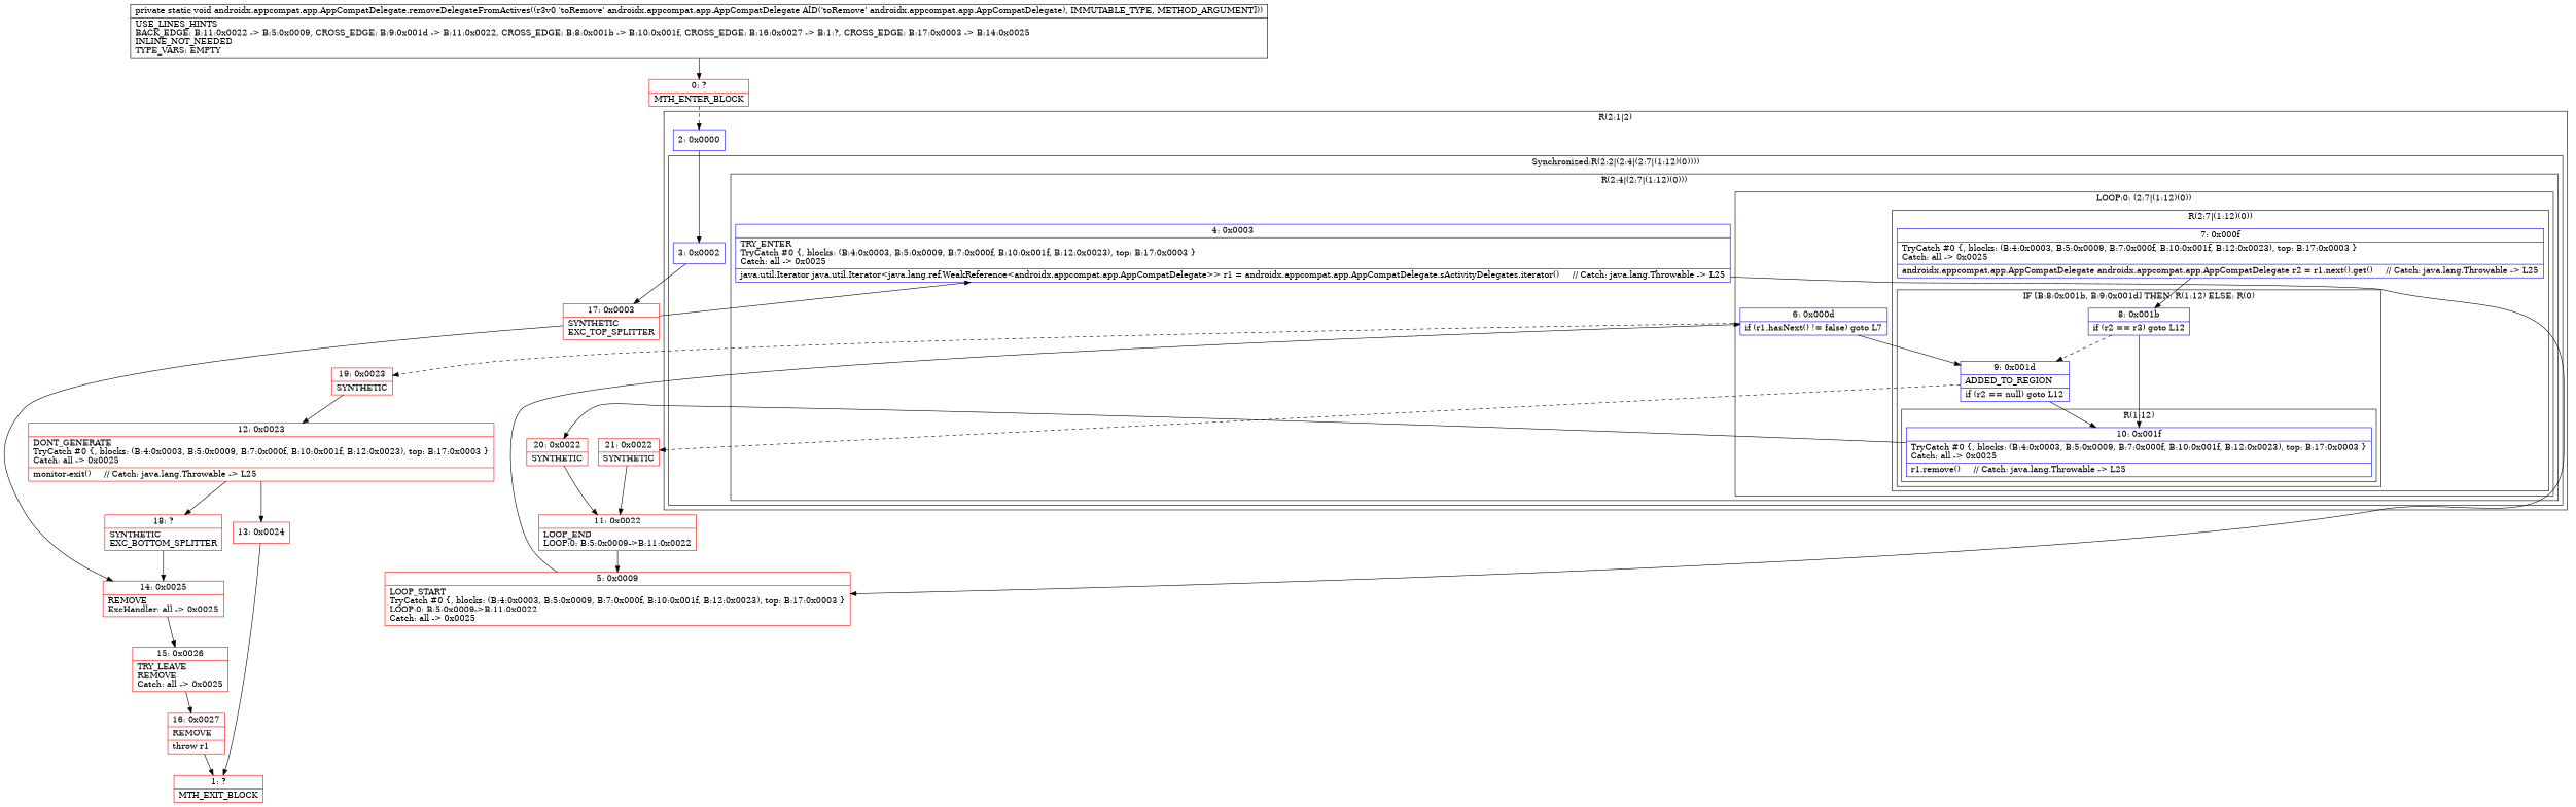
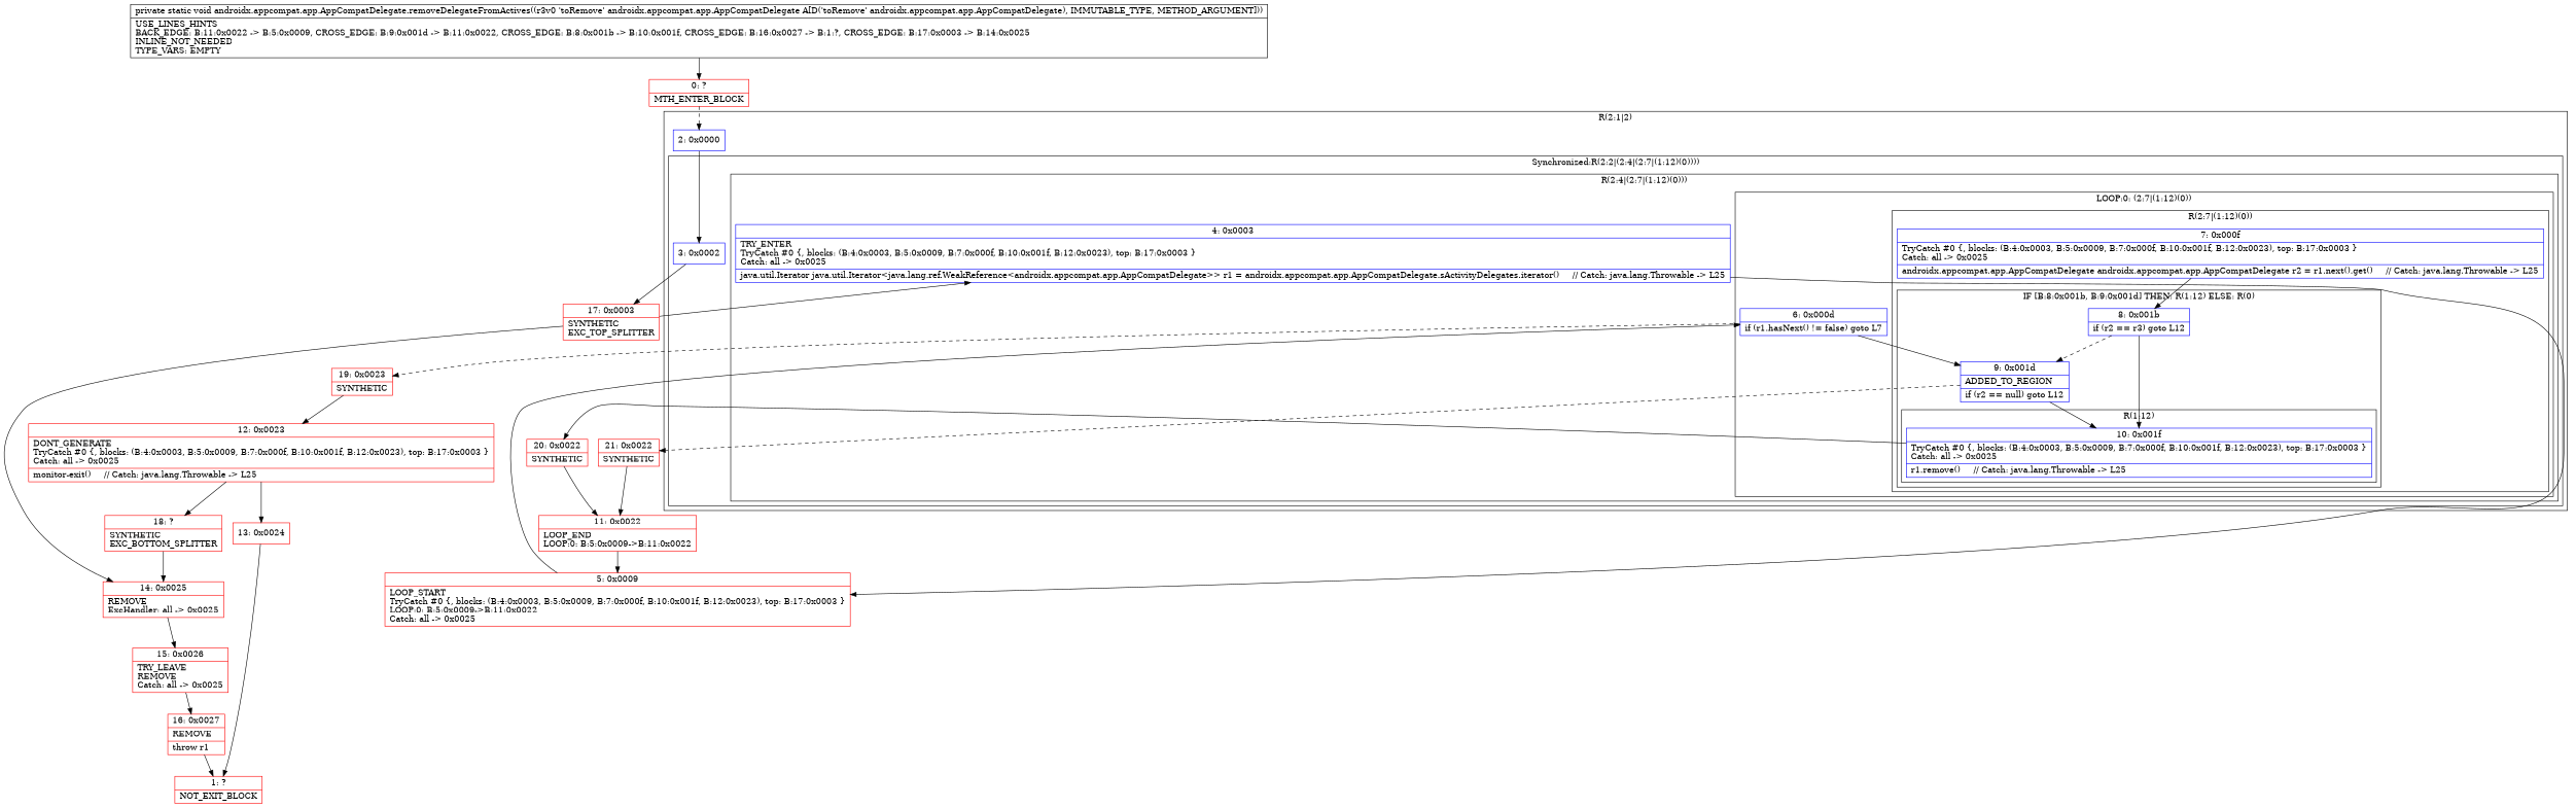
  digraph {
    node [color=red shape=record]
    n1 [color=blue label="{10\:\ 0x001f|TryCatch #0 \{, blocks: (B:4:0x0003, B:5:0x0009, B:7:0x000f, B:10:0x001f, B:12:0x0023), top: B:17:0x0003 \}\lCatch: all \-\> 0x0025\l|r1.remove()     \/\/ Catch: java.lang.Throwable \-\> L25\l}"]
    n2 [color=blue label="{8\:\ 0x001b|if (r2 == r3) goto L12\l}"]
    n3 [color=blue label="{9\:\ 0x001d|ADDED_TO_REGION\l|if (r2 == null) goto L12\l}"]
    n4 [color=blue label="{7\:\ 0x000f|TryCatch #0 \{, blocks: (B:4:0x0003, B:5:0x0009, B:7:0x000f, B:10:0x001f, B:12:0x0023), top: B:17:0x0003 \}\lCatch: all \-\> 0x0025\l|androidx.appcompat.app.AppCompatDelegate androidx.appcompat.app.AppCompatDelegate r2 = r1.next().get()     \/\/ Catch: java.lang.Throwable \-\> L25\l}"]
    n5 [color=blue label="{6\:\ 0x000d|if (r1.hasNext() != false) goto L7\l}"]
    n6 [color=blue label="{4\:\ 0x0003|TRY_ENTER\lTryCatch #0 \{, blocks: (B:4:0x0003, B:5:0x0009, B:7:0x000f, B:10:0x001f, B:12:0x0023), top: B:17:0x0003 \}\lCatch: all \-\> 0x0025\l|java.util.Iterator java.util.Iterator\<java.lang.ref.WeakReference\<androidx.appcompat.app.AppCompatDelegate\>\> r1 = androidx.appcompat.app.AppCompatDelegate.sActivityDelegates.iterator()     \/\/ Catch: java.lang.Throwable \-\> L25\l}"]
    n7 [color=blue label="{3\:\ 0x0002}"]
    n8 [color=blue label="{2\:\ 0x0000}"]
    n9 [label="{20\:\ 0x0022|SYNTHETIC\l}"]
    n10 [label="{21\:\ 0x0022|SYNTHETIC\l}"]
    n11 [label="{19\:\ 0x0023|SYNTHETIC\l}"]
    n12 [label="{5\:\ 0x0009|LOOP_START\lTryCatch #0 \{, blocks: (B:4:0x0003, B:5:0x0009, B:7:0x000f, B:10:0x001f, B:12:0x0023), top: B:17:0x0003 \}\lLOOP:0: B:5:0x0009\-\>B:11:0x0022\lCatch: all \-\> 0x0025\l}"]
    n13 [label="{17\:\ 0x0003|SYNTHETIC\lEXC_TOP_SPLITTER\l}"]
    n14 [label="{14\:\ 0x0025|REMOVE\lExcHandler: all \-\> 0x0025\l}"]
    n15 [label="{12\:\ 0x0023|DONT_GENERATE\lTryCatch #0 \{, blocks: (B:4:0x0003, B:5:0x0009, B:7:0x000f, B:10:0x001f, B:12:0x0023), top: B:17:0x0003 \}\lCatch: all \-\> 0x0025\l|monitor\-exit()     \/\/ Catch: java.lang.Throwable \-\> L25\l}"]
    n16 [label="{11\:\ 0x0022|LOOP_END\lLOOP:0: B:5:0x0009\-\>B:11:0x0022\l}"]
    n17 [label="{0\:\ ?|MTH_ENTER_BLOCK\l}"]
    n18 [label="{15\:\ 0x0026|TRY_LEAVE\lREMOVE\lCatch: all \-\> 0x0025\l}"]
    n19 [label="{13\:\ 0x0024}"]
    n20 [label="{18\:\ ?|SYNTHETIC\lEXC_BOTTOM_SPLITTER\l}"]
-   n21 [label="{1\:\ ?|MTH_EXIT_BLOCK\l}"]
+   n21 [label="{1\:\ ?|NOT_EXIT_BLOCK\l}"]
    n22 [label="{16\:\ 0x0027|REMOVE\l|throw r1\l}"]
    n23 [label="{private static void androidx.appcompat.app.AppCompatDelegate.removeDelegateFromActives((r3v0 'toRemove' androidx.appcompat.app.AppCompatDelegate A[D('toRemove' androidx.appcompat.app.AppCompatDelegate), IMMUTABLE_TYPE, METHOD_ARGUMENT]))  | USE_LINES_HINTS\lBACK_EDGE: B:11:0x0022 \-\> B:5:0x0009, CROSS_EDGE: B:9:0x001d \-\> B:11:0x0022, CROSS_EDGE: B:8:0x001b \-\> B:10:0x001f, CROSS_EDGE: B:16:0x0027 \-\> B:1:?, CROSS_EDGE: B:17:0x0003 \-\> B:14:0x0025\lINLINE_NOT_NEEDED\lTYPE_VARS: EMPTY\l}" color=""]
    subgraph cluster_1 {
      label="R(2:1|2)"
      n8
      subgraph cluster_2 {
        label="Synchronized:R(2:2|(2:4|(2:7|(1:12)(0))))"
        n7
        subgraph cluster_3 {
          label="R(2:4|(2:7|(1:12)(0)))"
          n6
          subgraph cluster_4 {
            label="LOOP:0: (2:7|(1:12)(0))"
            n5
            subgraph cluster_5 {
              label="R(2:7|(1:12)(0))"
              n4
              subgraph cluster_6 {
                label="IF [B:8:0x001b, B:9:0x001d] THEN: R(1:12) ELSE: R(0)"
                n2
                n3
                subgraph cluster_7 {
                  label="R(1:12)"
                  n1
                }
                subgraph cluster_8 {
                  label="R(0)"
                }
              }
            }
          }
        }
      }
    }
    n1 -> n9
    n2 -> n1
    n2 -> n3 [style=dashed]
    n3 -> n1
    n3 -> n10 [style=dashed]
    n4 -> n2
    n5 -> n3
    n5 -> n11 [style=dashed]
    n6 -> n12
    n7 -> n13
    n8 -> n7
    n9 -> n16
    n10 -> n16
    n11 -> n15
    n12 -> n5
    n13 -> n6
    n13 -> n14
    n14 -> n18
    n15 -> n19
    n15 -> n20
    n16 -> n12
    n17 -> n8 [style=dashed]
    n18 -> n22
    n19 -> n21
    n20 -> n14
    n22 -> n21
    n23 -> n17
  }
